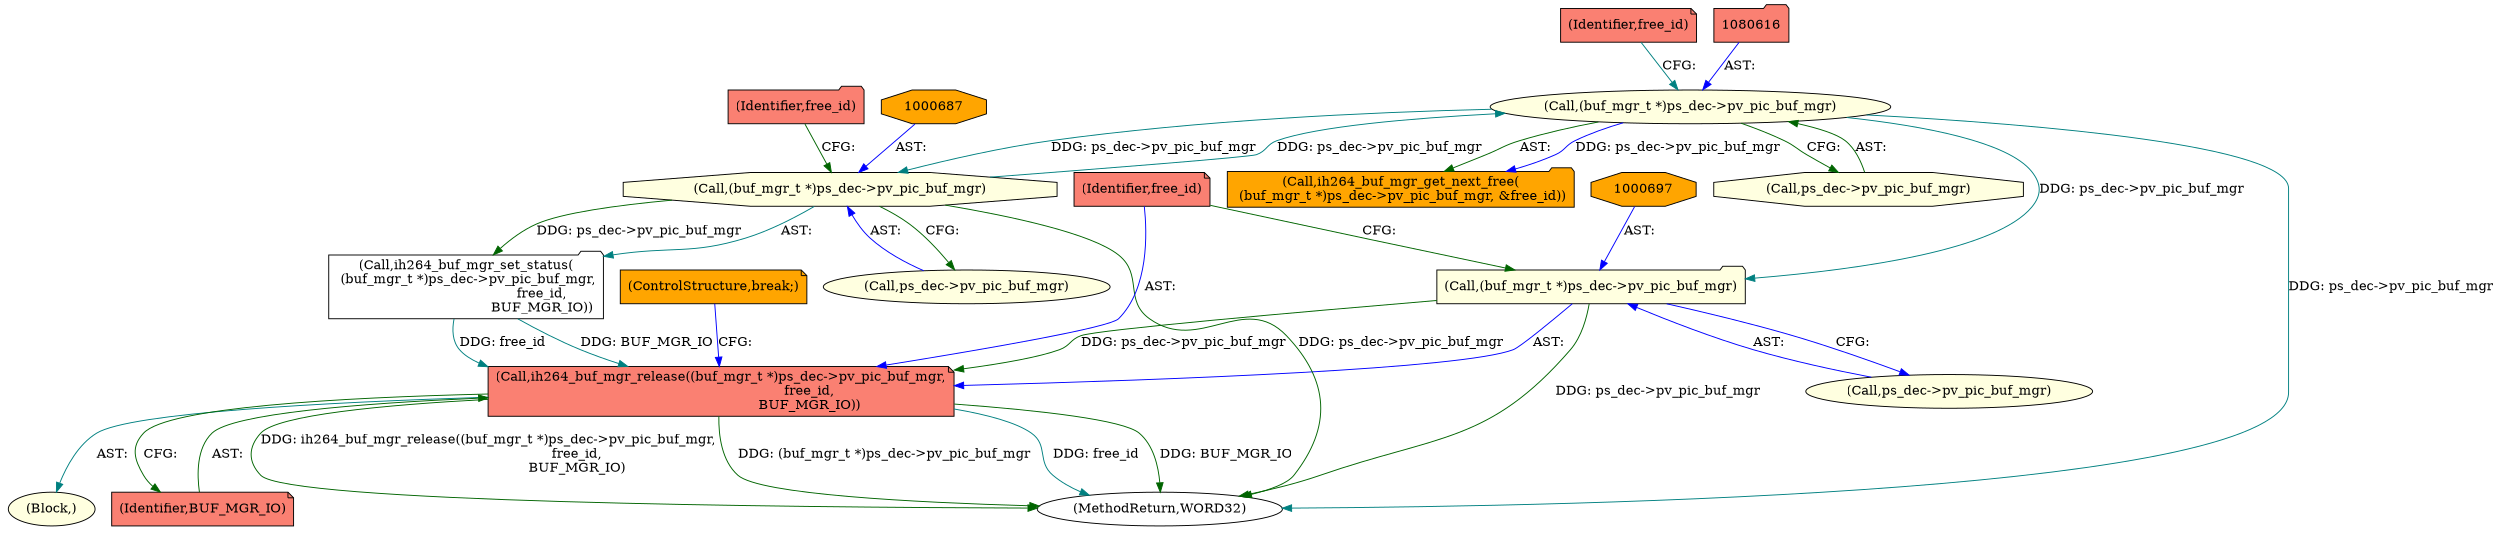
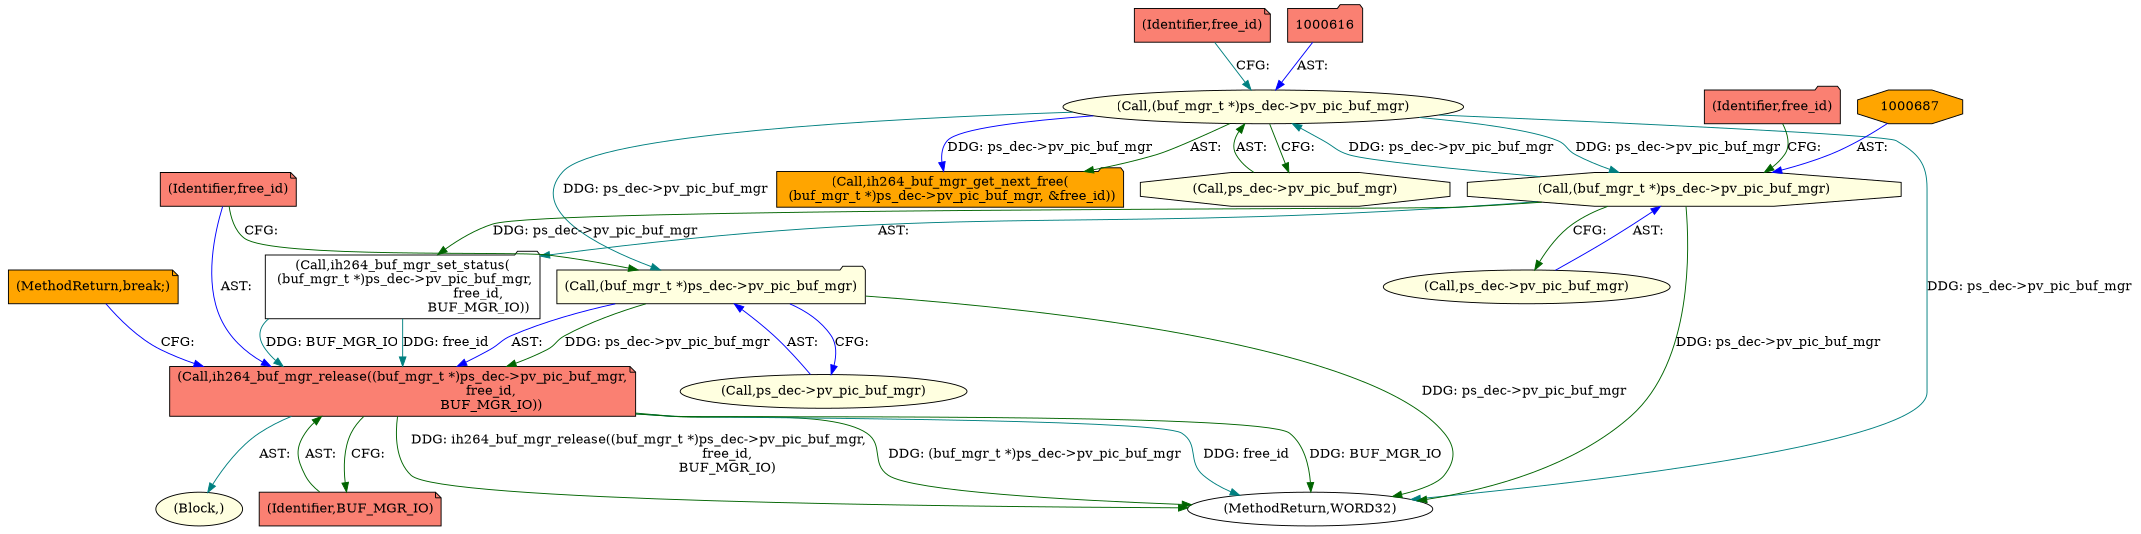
  digraph {
    node [fillcolor=lightyellow shape=folder style=filled]
    edge [color=darkgreen]
    n1 [label="(Call,(buf_mgr_t *)ps_dec->pv_pic_buf_mgr)"]
    n2 [fillcolor=salmon label="(Call,ih264_buf_mgr_release((buf_mgr_t *)ps_dec->pv_pic_buf_mgr,\n                                          free_id,\n                                          BUF_MGR_IO))" shape=note]
    n3 [label="(Call,ps_dec->pv_pic_buf_mgr)" shape=ellipse]
    n4 [fillcolor=white label="(MethodReturn,WORD32)" shape=ellipse]
    n5 [label="(Block,)" shape=ellipse]
    n6 [fillcolor=salmon label="(Identifier,BUF_MGR_IO)" shape=note]
    n7 [label="(Call,(buf_mgr_t *)ps_dec->pv_pic_buf_mgr)" shape=ellipse]
    n8 [label="(Call,(buf_mgr_t *)ps_dec->pv_pic_buf_mgr)" shape=octagon]
    n9 [fillcolor=orange label="(Call,ih264_buf_mgr_get_next_free(\n (buf_mgr_t *)ps_dec->pv_pic_buf_mgr, &free_id))"]
    n10 [label="(Call,ps_dec->pv_pic_buf_mgr)" shape=octagon]
    n11 [fillcolor=white label="(Call,ih264_buf_mgr_set_status(\n (buf_mgr_t *)ps_dec->pv_pic_buf_mgr,\n                                    free_id,\n                                    BUF_MGR_IO))"]
    n12 [label="(Call,ps_dec->pv_pic_buf_mgr)" shape=ellipse]
    n13 [fillcolor=salmon label="(Identifier,free_id)" shape=note]
    n14 [fillcolor=salmon label="(Identifier,free_id)"]
-   n15 [fillcolor=orange label="(ControlStructure,break;)" shape=note]
+   n15 [fillcolor=orange label="(MethodReturn,break;)" shape=note]
    n16 [fillcolor=salmon label="(Identifier,free_id)" shape=note]
-   1000697 [fillcolor=orange shape=octagon]
-   1000616 [fillcolor=salmon label=1080616]
+   1000616 [fillcolor=salmon]
    1000687 [fillcolor=orange shape=octagon]
    n1 -> n2 [color=blue label="AST: "]
    n1 -> n2 [label="DDG: ps_dec->pv_pic_buf_mgr"]
    n1 -> n3 [color=blue label="CFG: "]
    n1 -> n4 [label="DDG: ps_dec->pv_pic_buf_mgr"]
    n2 -> n4 [label="DDG: ih264_buf_mgr_release((buf_mgr_t *)ps_dec->pv_pic_buf_mgr,\n                                          free_id,\n                                          BUF_MGR_IO)"]
    n2 -> n4 [label="DDG: (buf_mgr_t *)ps_dec->pv_pic_buf_mgr"]
    n2 -> n4 [color=teal label="DDG: free_id"]
    n2 -> n4 [label="DDG: BUF_MGR_IO"]
    n2 -> n5 [color=teal label="AST: "]
    n2 -> n6 [label="CFG: "]
    n3 -> n1 [color=blue label="AST: "]
    n6 -> n2 [label="AST: "]
    n7 -> n1 [color=teal label="DDG: ps_dec->pv_pic_buf_mgr"]
    n7 -> n4 [color=teal label="DDG: ps_dec->pv_pic_buf_mgr"]
    n7 -> n8 [color=teal label="DDG: ps_dec->pv_pic_buf_mgr"]
    n7 -> n9 [label="AST: "]
    n7 -> n9 [color=blue label="DDG: ps_dec->pv_pic_buf_mgr"]
    n7 -> n10 [label="CFG: "]
    n8 -> n4 [label="DDG: ps_dec->pv_pic_buf_mgr"]
    n8 -> n7 [color=teal label="DDG: ps_dec->pv_pic_buf_mgr"]
    n8 -> n11 [color=teal label="AST: "]
    n8 -> n11 [label="DDG: ps_dec->pv_pic_buf_mgr"]
    n8 -> n12 [label="CFG: "]
    n10 -> n7 [label="AST: "]
    n11 -> n2 [color=teal label="DDG: free_id"]
    n11 -> n2 [color=teal label="DDG: BUF_MGR_IO"]
    n12 -> n8 [color=blue label="AST: "]
    n13 -> n7 [color=teal label="CFG: "]
    n14 -> n8 [label="CFG: "]
    n15 -> n2 [color=blue label="CFG: "]
    n16 -> n1 [label="CFG: "]
    n16 -> n2 [color=blue label="AST: "]
-   1000697 -> n1 [color=blue label="AST: "]
    1000616 -> n7 [color=blue label="AST: "]
    1000687 -> n8 [color=blue label="AST: "]
  }
